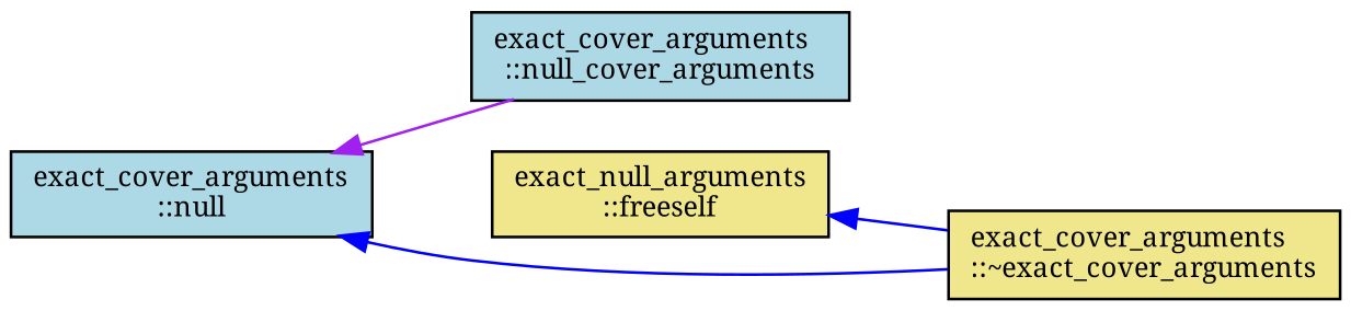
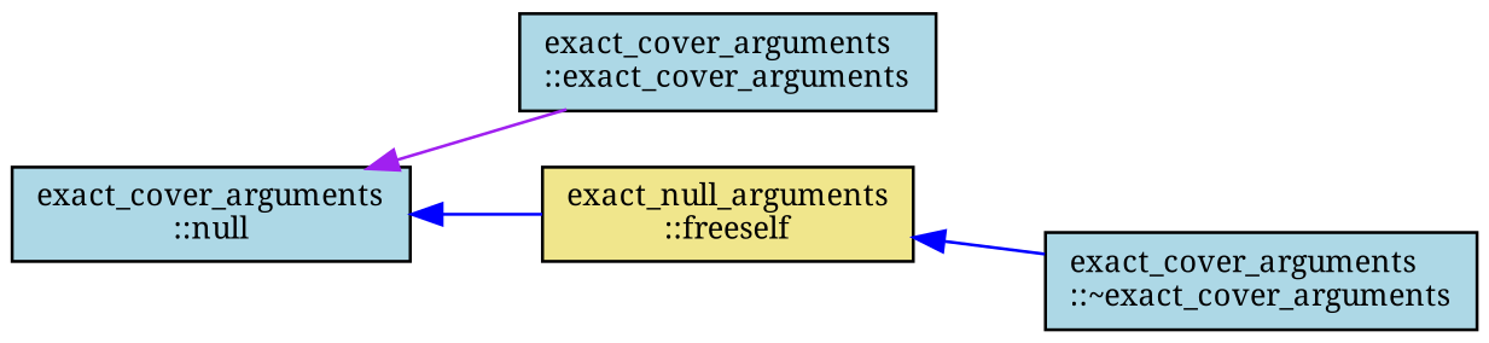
  digraph {
    fontname="Noto Serif"
    rankdir=LR
    node [color=black fillcolor=lightblue fontname="Noto Serif" fontsize=10 shape=record style=filled]
    edge [color=blue dir=back fontname="Noto Serif" fontsize=10 labelfontname=Helvetica labelfontsize=10 style=solid]
    n1 [fontcolor=black height=0.2 label="exact_cover_arguments\l::null" width=0.4]
-   n2 [height=0.2 label="exact_cover_arguments\l::null_cover_arguments" width=0.4]
+   n2 [height=0.2 label="exact_cover_arguments\l::exact_cover_arguments" width=0.4]
    n3 [fillcolor=khaki height=0.2 label="exact_null_arguments\l::freeself" width=0.4]
-   n4 [fillcolor=khaki height=0.2 label="exact_cover_arguments\l::~exact_cover_arguments" width=0.4]
+   n4 [height=0.2 label="exact_cover_arguments\l::~exact_cover_arguments" width=0.4]
    n1 -> n2 [color=purple]
-   n1 -> n4
+   n1 -> n3
    n3 -> n4
  }
